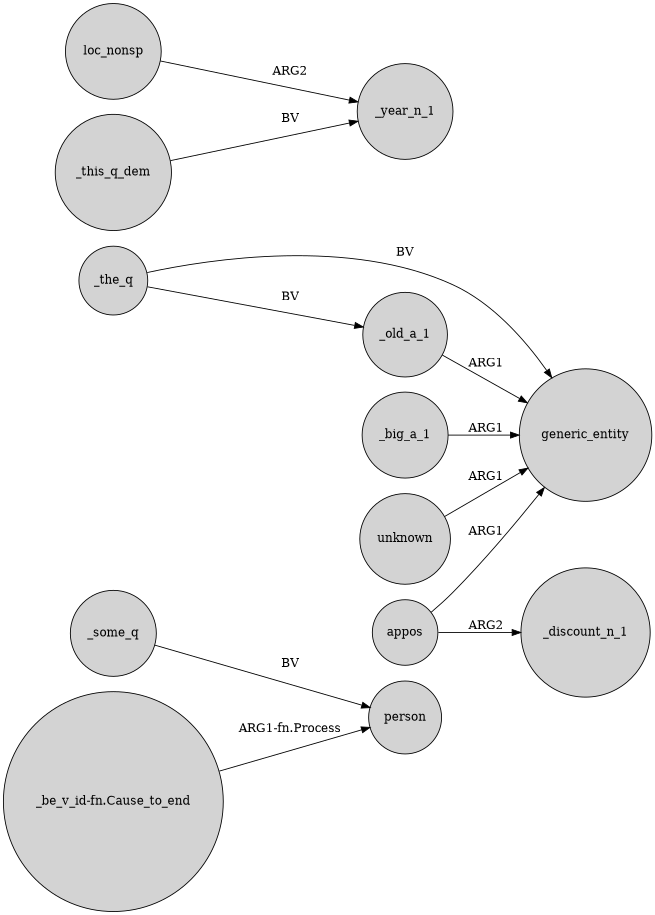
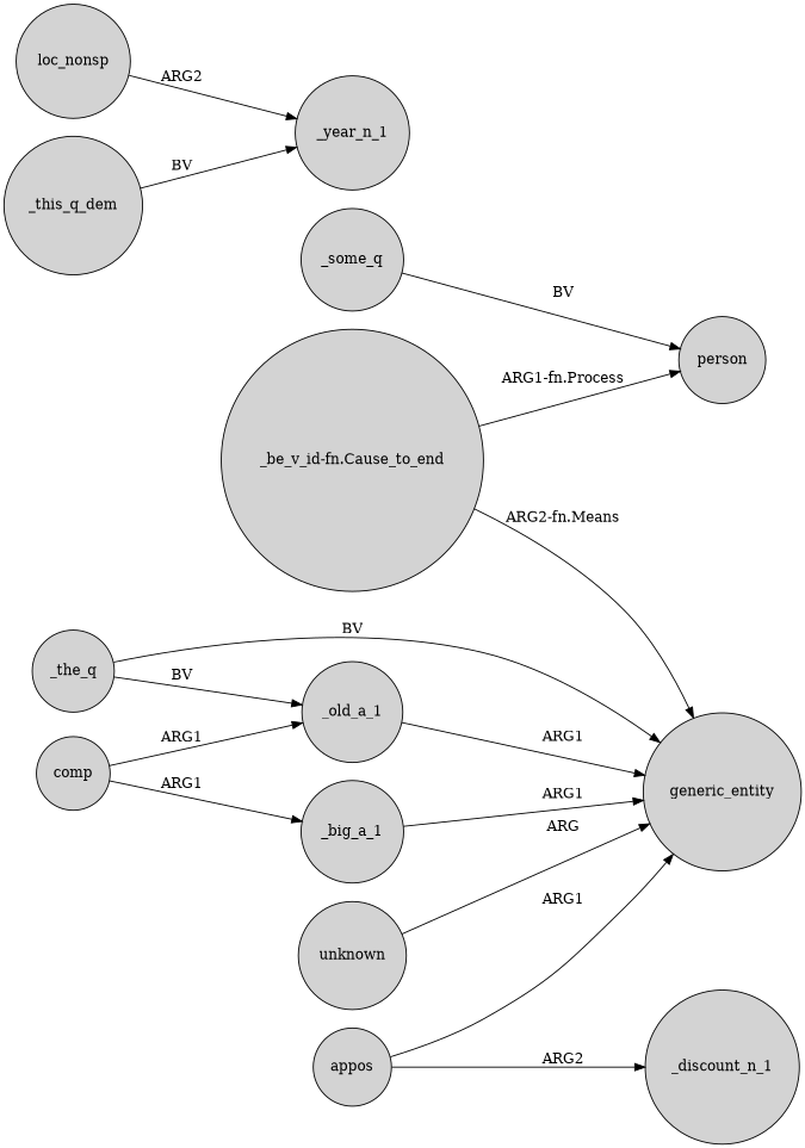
  digraph {
    rankdir=LR
    node [shape=circle style=filled]
    _some_q
    person
    _the_q
    generic_entity
    _old_a_1
    "_be_v_id-fn.Cause_to_end"
+   comp
    _big_a_1
    unknown
    appos
    _discount_n_1
    loc_nonsp
    _year_n_1
    _this_q_dem
    _some_q -> person [label=BV]
    _the_q -> generic_entity [label=BV]
    _the_q -> _old_a_1 [label=BV]
    _old_a_1 -> generic_entity [label=ARG1]
    "_be_v_id-fn.Cause_to_end" -> person [label="ARG1-fn.Process"]
+   "_be_v_id-fn.Cause_to_end" -> generic_entity [label="ARG2-fn.Means"]
+   comp -> _old_a_1 [label=ARG1]
+   comp -> _big_a_1 [label=ARG1]
    _big_a_1 -> generic_entity [label=ARG1]
-   unknown -> generic_entity [label=ARG1]
+   unknown -> generic_entity [label=ARG]
    appos -> generic_entity [label=ARG1]
    appos -> _discount_n_1 [label=ARG2]
    loc_nonsp -> _year_n_1 [label=ARG2]
    _this_q_dem -> _year_n_1 [label=BV]
  }
